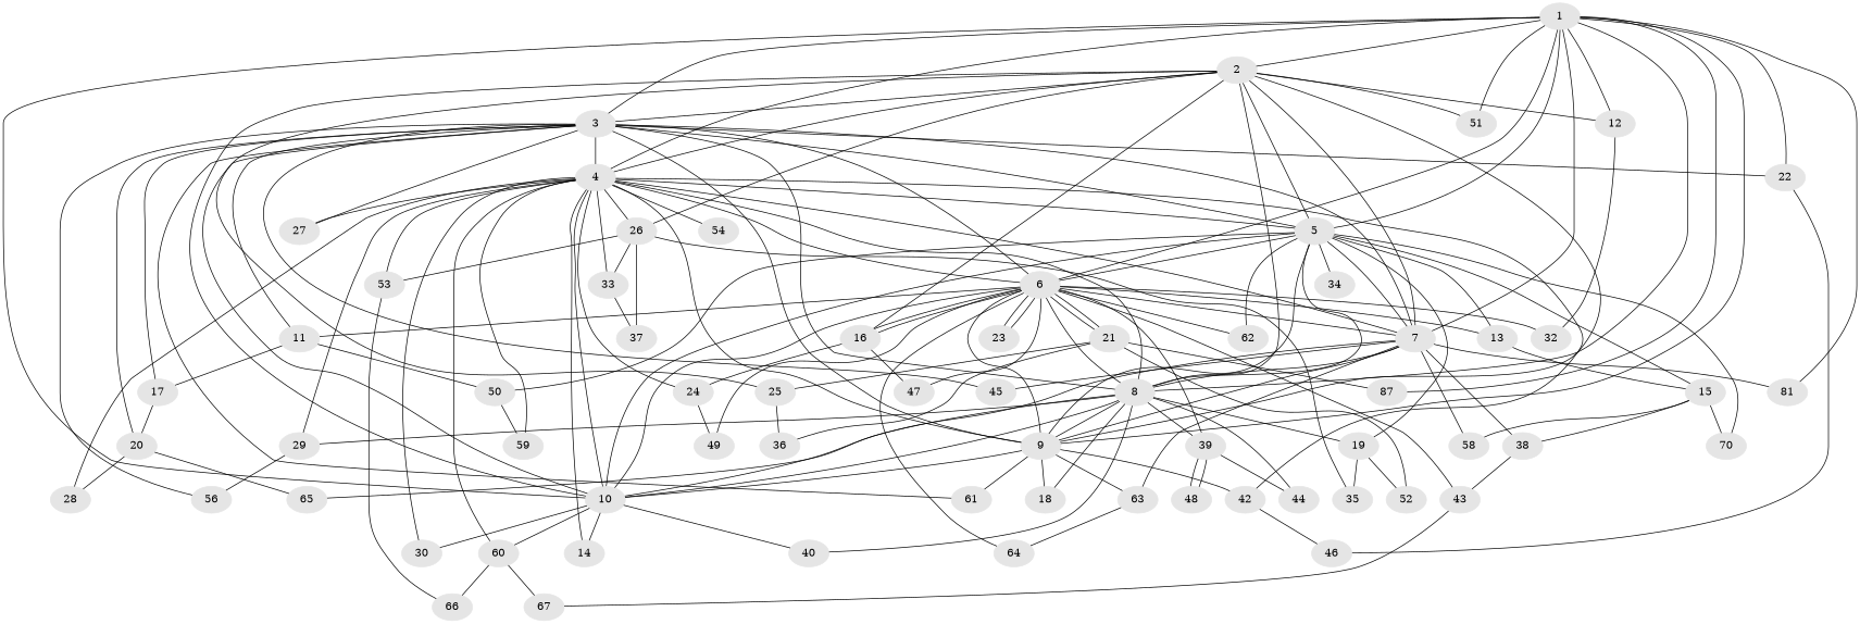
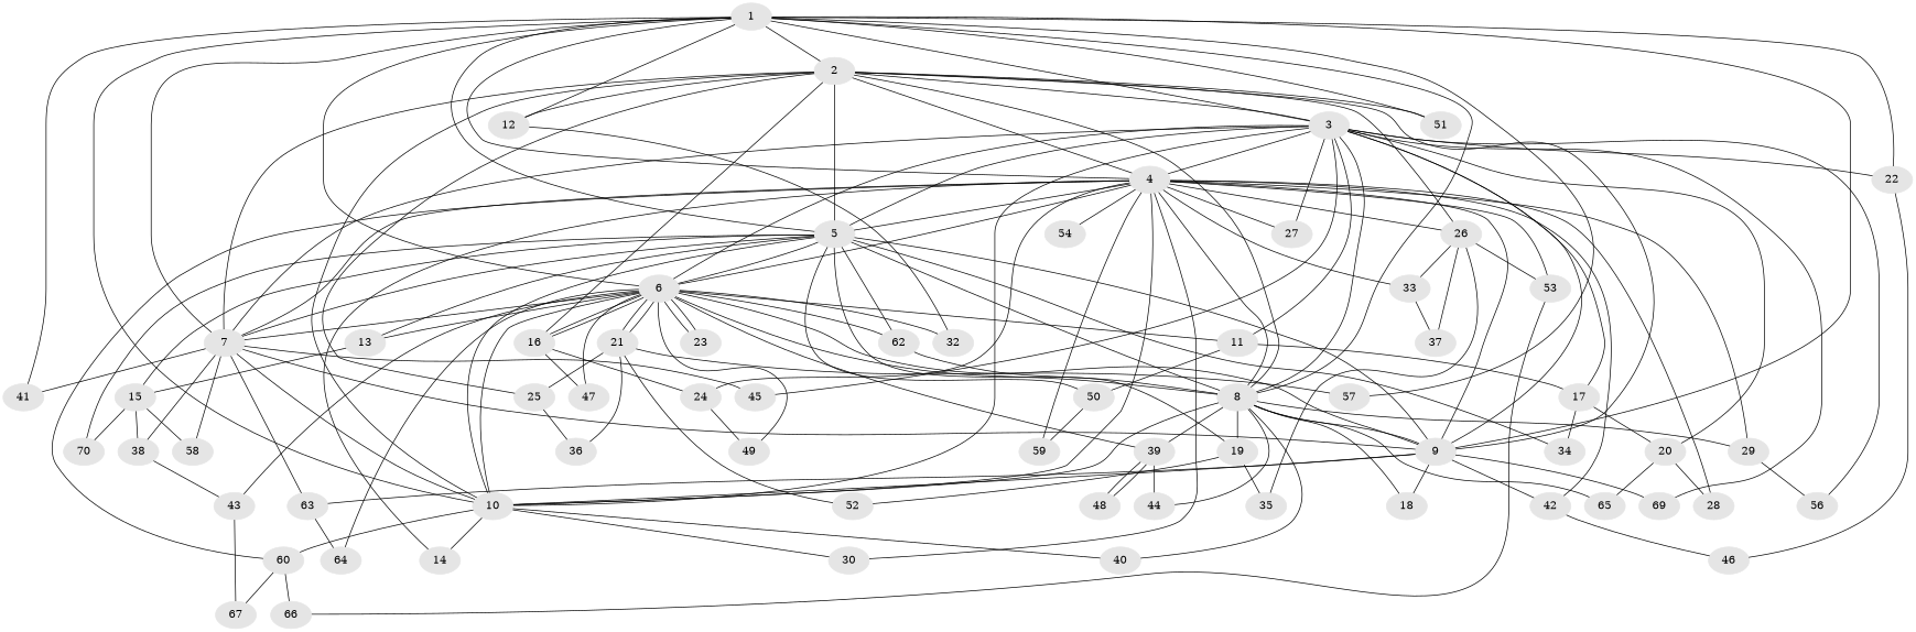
  graph {
    node [color=gray90 style=filled]
    1
    2
    3
    4
    5
    6
    7
    8
    9
    10
    12
    22
-   41 [label=81]
+   41
    51
-   57 [label=87]
+   57
    25
    26
    16
    11
    17
    20
    27
    45
    56
-   69 [label=61]
+   69
    54
    14
    24
    28
    29
    30
    33
    42
    53
    59
    60
    13
    15
    19
    34
    50
    62
    70
    21
    23
    32
    39
    43
    47
    49
    64
    38
    58
    63
    18
    40
    44
    65
    46
    36
    35
    37
    66
    67
    52
    48
    1 -- 2
    1 -- 3
    1 -- 4
    1 -- 5
    1 -- 6
    1 -- 7
    1 -- 8
    1 -- 9
    1 -- 10
    1 -- 12
    1 -- 22
    1 -- 41
    1 -- 51
    1 -- 57
    2 -- 3
    2 -- 4
    2 -- 5
    2 -- 7
    2 -- 8
    2 -- 9
    2 -- 10
    2 -- 12
    2 -- 51
    2 -- 25
    2 -- 26
    2 -- 16
    3 -- 4
    3 -- 5
    3 -- 6
    3 -- 7
    3 -- 8
    3 -- 9
    3 -- 10
    3 -- 22
    3 -- 11
    3 -- 17
    3 -- 20
    3 -- 27
    3 -- 45
    3 -- 56
    3 -- 69
    4 -- 5
    4 -- 6
    4 -- 7
    4 -- 8
    4 -- 9
    4 -- 10
    4 -- 26
    4 -- 27
    4 -- 54
    4 -- 14
    4 -- 24
    4 -- 28
    4 -- 29
    4 -- 30
    4 -- 33
    4 -- 42
    4 -- 53
    4 -- 59
    4 -- 60
    5 -- 6
    5 -- 7
    5 -- 8
    5 -- 9
    5 -- 10
    5 -- 13
    5 -- 15
    5 -- 19
    5 -- 34
    5 -- 50
    5 -- 62
    5 -- 70
    6 -- 7
    6 -- 8
    6 -- 9
    6 -- 10
    6 -- 16
    6 -- 16
    6 -- 11
    6 -- 13
    6 -- 62
    6 -- 21
    6 -- 21
    6 -- 23
    6 -- 23
    6 -- 32
    6 -- 39
    6 -- 43
    6 -- 47
    6 -- 49
    6 -- 64
-   7 -- 8
+   62 -- 8
    7 -- 9
    7 -- 10
    7 -- 41
    7 -- 45
    7 -- 38
    7 -- 58
    7 -- 63
    8 -- 9
    8 -- 10
    8 -- 29
    8 -- 19
    8 -- 39
    8 -- 18
    8 -- 40
    8 -- 44
    8 -- 65
    9 -- 10
    9 -- 69
    9 -- 42
    9 -- 63
    9 -- 18
    10 -- 14
    10 -- 30
    10 -- 60
    10 -- 40
    12 -- 32
    22 -- 46
    25 -- 36
    26 -- 33
    26 -- 53
    26 -- 35
    26 -- 37
    16 -- 24
    16 -- 47
    11 -- 17
    11 -- 50
    17 -- 20
+   17 -- 34
    20 -- 28
    20 -- 65
    24 -- 49
    29 -- 56
    33 -- 37
    42 -- 46
    53 -- 66
    60 -- 66
    60 -- 67
    13 -- 15
    15 -- 70
    15 -- 38
    15 -- 58
    19 -- 35
    19 -- 52
    50 -- 59
    21 -- 57
    21 -- 25
    21 -- 36
    21 -- 52
    39 -- 44
    39 -- 48
    39 -- 48
    43 -- 67
    38 -- 43
    63 -- 64
  }
